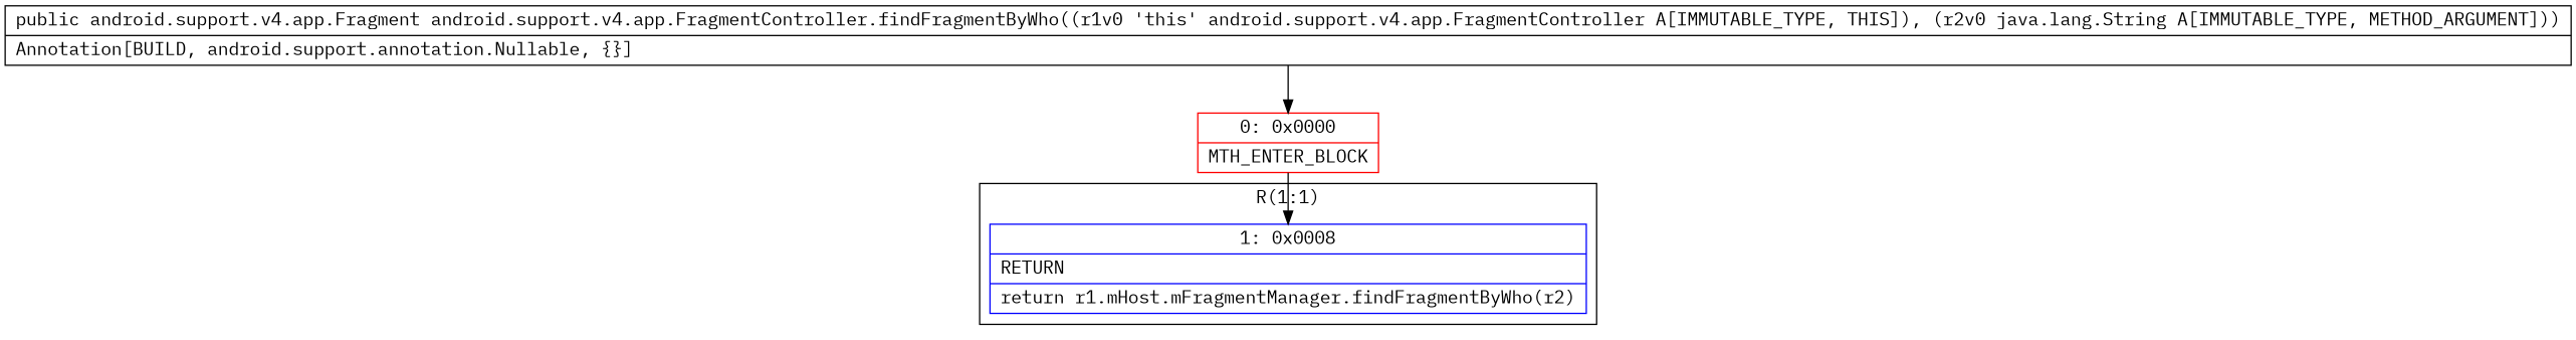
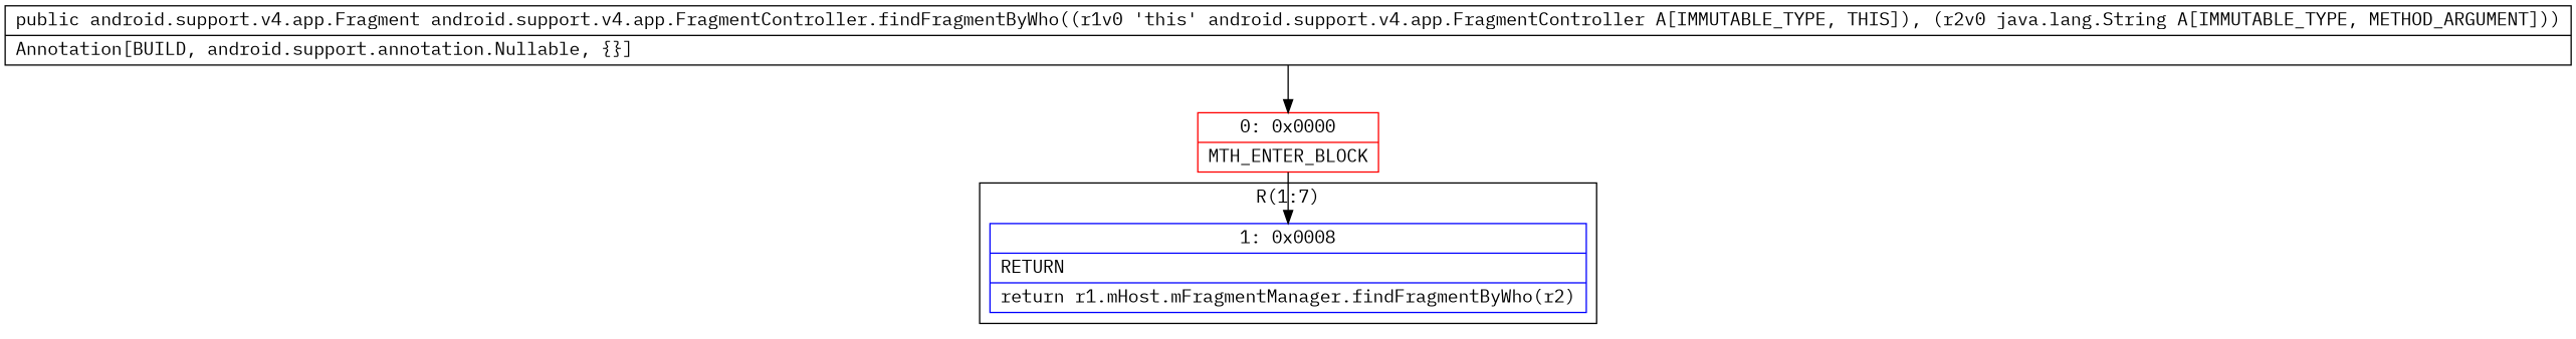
  digraph {
    fontname="IBM Plex Mono"
    node [shape=record fontname="IBM Plex Mono"]
    edge [fontname="IBM Plex Mono"]
    n1 [color=blue label="{1\:\ 0x0008|RETURN\l|return r1.mHost.mFragmentManager.findFragmentByWho(r2)\l}"]
    n2 [color=red label="{0\:\ 0x0000|MTH_ENTER_BLOCK\l}"]
    n3 [label="{public android.support.v4.app.Fragment android.support.v4.app.FragmentController.findFragmentByWho((r1v0 'this' android.support.v4.app.FragmentController A[IMMUTABLE_TYPE, THIS]), (r2v0 java.lang.String A[IMMUTABLE_TYPE, METHOD_ARGUMENT]))  | Annotation[BUILD, android.support.annotation.Nullable, \{\}]\l}"]
    subgraph cluster_1 {
-     label="R(1:1)"
+     label="R(1:7)"
      n1
    }
    n2 -> n1
    n3 -> n2
  }
